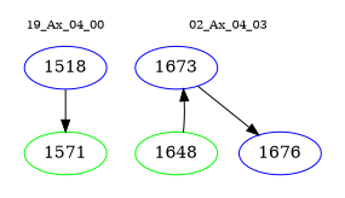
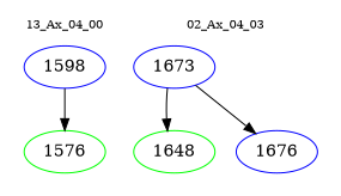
  digraph {
    node [color=blue]
    edge [color=black]
-   n1 [label=1518]
-   n2 [color=green label=1571]
+   n1 [label=1598]
+   n2 [color=green label=1576]
    n3 [label=1673]
    n4 [color=green label=1648]
    n5 [label=1676]
    subgraph cluster_1 {
      color=white
      fontsize=10
-     label="19_Ax_04_00"
+     label="13_Ax_04_00"
      n1
      n2
    }
    subgraph cluster_2 {
      color=white
      fontsize=10
      label="02_Ax_04_03"
      n3
      n4
      n5
    }
    n1 -> n2
-   n4 -> n3
+   n3 -> n4
    n3 -> n5
  }
